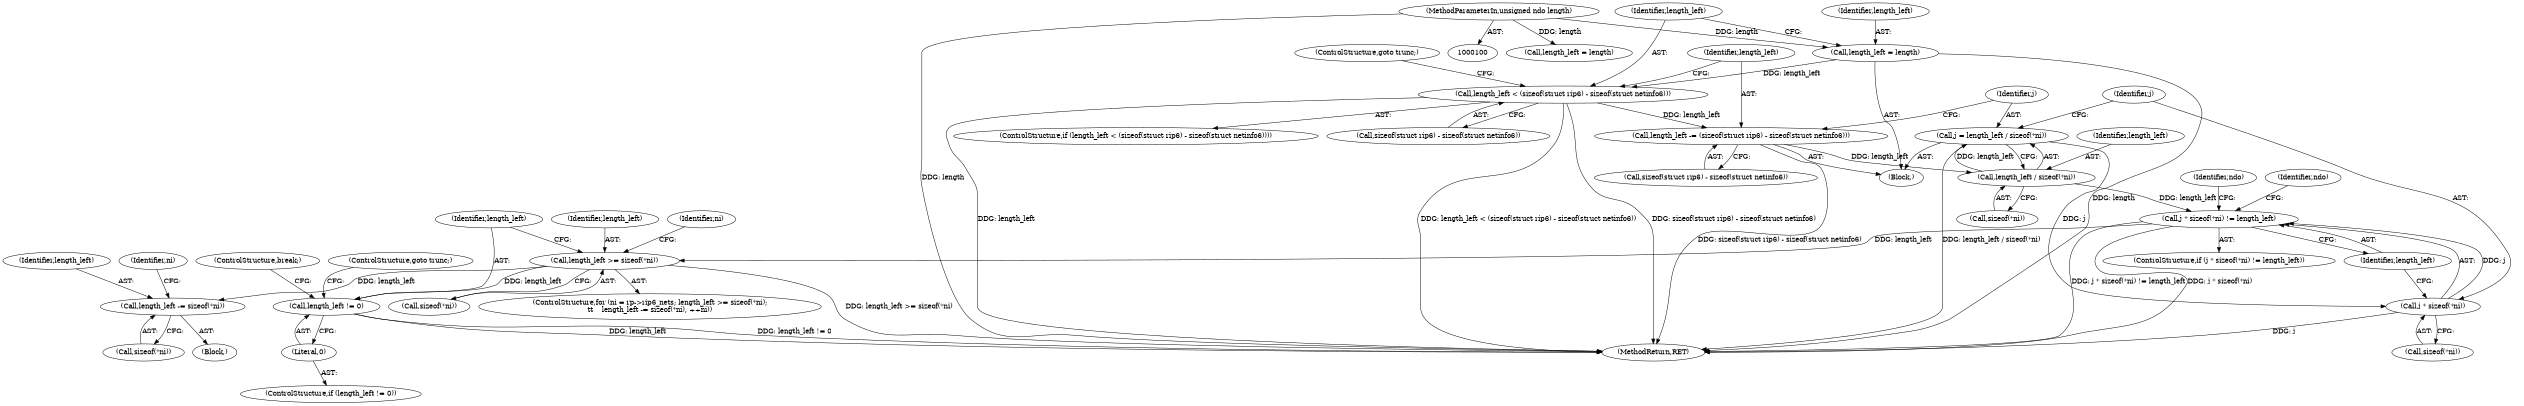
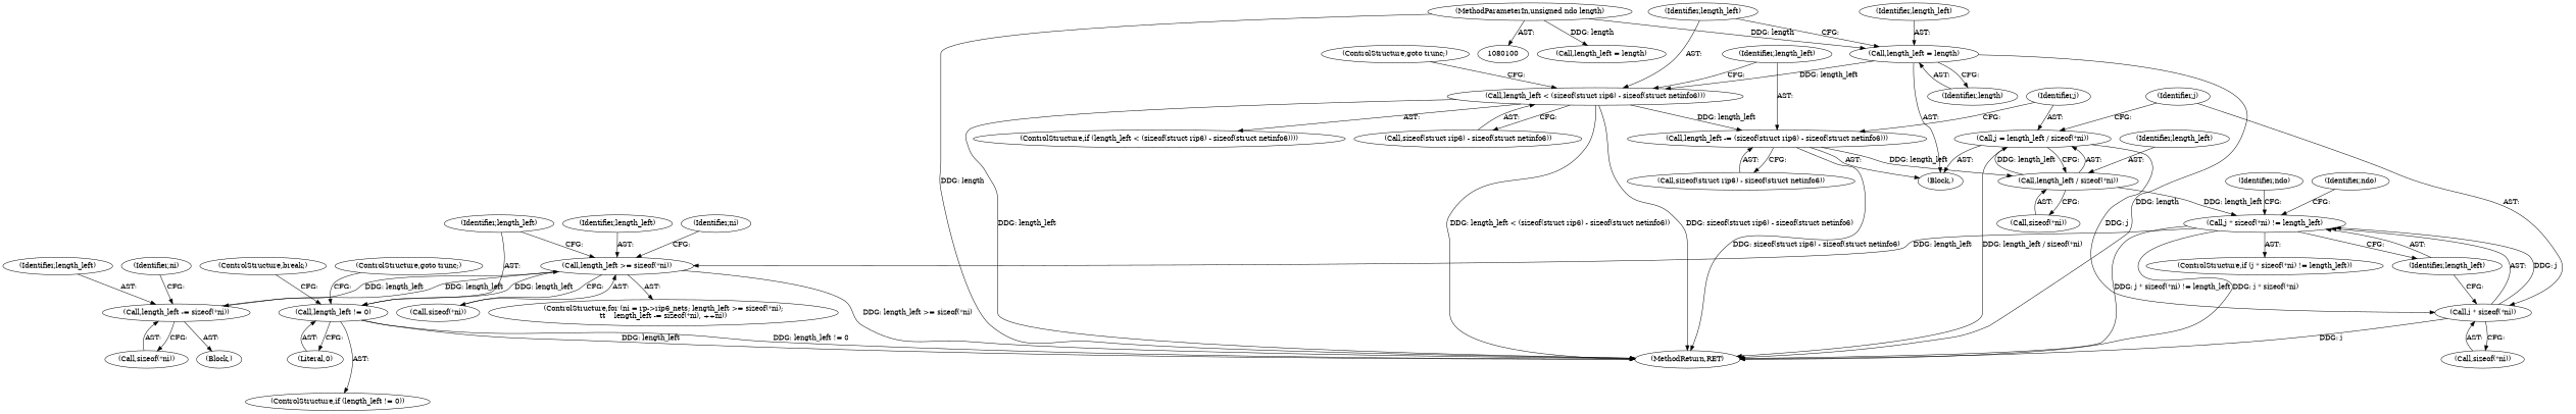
  digraph {
    n1 [label="(Call,j = length_left / sizeof(*ni))"]
    n2 [label="(Call,length_left / sizeof(*ni))"]
    n3 [label="(Call,j * sizeof(*ni))"]
    n4 [label="(Block,)"]
    n5 [label="(MethodReturn,RET)"]
    n6 [label="(Call,j * sizeof(*ni) != length_left)"]
    n7 [label="(Call,sizeof(*ni))"]
    n8 [label="(Call,sizeof(*ni))"]
    n9 [label="(Call,length_left >= sizeof(*ni))"]
    n10 [label="(Identifier,length_left)"]
    n11 [label="(ControlStructure,if (j * sizeof(*ni) != length_left))"]
    n12 [label="(Call,length_left -= (sizeof(struct rip6) - sizeof(struct netinfo6)))"]
    n13 [label="(Call,sizeof(struct rip6) - sizeof(struct netinfo6))"]
    n14 [label="(Call,length_left < (sizeof(struct rip6) - sizeof(struct netinfo6)))"]
    n15 [label="(ControlStructure,if (length_left < (sizeof(struct rip6) - sizeof(struct netinfo6))))"]
    n16 [label="(Call,sizeof(struct rip6) - sizeof(struct netinfo6))"]
    n17 [label="(Call,length_left = length)"]
+   n18 [label="(Identifier,length)"]
    n19 [label="(MethodParameterIn,unsigned ndo length)"]
    n20 [label="(Call,length_left = length)"]
-   1000100
+   1000100 [label=1080100]
    n22 [label="(Call,length_left -= sizeof(*ni))"]
    n23 [label="(Call,length_left != 0)"]
    n24 [label="(ControlStructure,for (ni = rp->rip6_nets; length_left >= sizeof(*ni);\n\t\t    length_left -= sizeof(*ni), ++ni))"]
    n25 [label="(Call,sizeof(*ni))"]
    n26 [label="(Call,sizeof(*ni))"]
    n27 [label="(Block,)"]
    n28 [label="(ControlStructure,if (length_left != 0))"]
    n29 [label="(Literal,0)"]
    n30 [label="(Identifier,j)"]
    n31 [label="(Identifier,length_left)"]
    n32 [label="(Identifier,length_left)"]
    n33 [label="(Identifier,length_left)"]
    n34 [label="(ControlStructure,break;)"]
    n35 [label="(Identifier,length_left)"]
    n36 [label="(Identifier,ni)"]
    n37 [label="(Identifier,ndo)"]
    n38 [label="(Identifier,ni)"]
    n39 [label="(Identifier,length_left)"]
    n40 [label="(Identifier,ndo)"]
    n41 [label="(ControlStructure,goto trunc;)"]
    n42 [label="(Identifier,length_left)"]
    n43 [label="(Identifier,j)"]
    n44 [label="(ControlStructure,goto trunc;)"]
    n45 [label="(Identifier,length_left)"]
    n1 -> n2 [label="CFG: "]
    n1 -> n3 [label="DDG: j"]
    n1 -> n4 [label="AST: "]
    n1 -> n5 [label="DDG: length_left / sizeof(*ni)"]
    n2 -> n1 [label="AST: "]
    n2 -> n1 [label="DDG: length_left"]
    n2 -> n6 [label="DDG: length_left"]
    n2 -> n7 [label="CFG: "]
    n3 -> n5 [label="DDG: j"]
    n3 -> n6 [label="AST: "]
    n3 -> n6 [label="DDG: j"]
    n3 -> n8 [label="CFG: "]
    n6 -> n5 [label="DDG: j * sizeof(*ni) != length_left"]
    n6 -> n5 [label="DDG: j * sizeof(*ni)"]
    n6 -> n9 [label="DDG: length_left"]
    n6 -> n10 [label="CFG: "]
    n6 -> n11 [label="AST: "]
    n7 -> n2 [label="AST: "]
    n8 -> n3 [label="AST: "]
    n9 -> n5 [label="DDG: length_left >= sizeof(*ni)"]
    n9 -> n22 [label="DDG: length_left"]
    n9 -> n23 [label="DDG: length_left"]
    n9 -> n24 [label="AST: "]
    n9 -> n25 [label="CFG: "]
    n10 -> n3 [label="CFG: "]
    n10 -> n6 [label="AST: "]
    n12 -> n2 [label="DDG: length_left"]
    n12 -> n4 [label="AST: "]
    n12 -> n5 [label="DDG: sizeof(struct rip6) - sizeof(struct netinfo6)"]
    n12 -> n13 [label="CFG: "]
    n13 -> n12 [label="AST: "]
    n14 -> n5 [label="DDG: sizeof(struct rip6) - sizeof(struct netinfo6)"]
    n14 -> n5 [label="DDG: length_left"]
    n14 -> n5 [label="DDG: length_left < (sizeof(struct rip6) - sizeof(struct netinfo6))"]
    n14 -> n12 [label="DDG: length_left"]
    n14 -> n15 [label="AST: "]
    n14 -> n16 [label="CFG: "]
    n16 -> n14 [label="AST: "]
    n17 -> n4 [label="AST: "]
    n17 -> n5 [label="DDG: length"]
    n17 -> n14 [label="DDG: length_left"]
+   n17 -> n18 [label="CFG: "]
+   n18 -> n17 [label="AST: "]
    n19 -> n5 [label="DDG: length"]
    n19 -> n17 [label="DDG: length"]
    n19 -> n20 [label="DDG: length"]
    n19 -> 1000100 [label="AST: "]
+   n22 -> n9 [label="DDG: length_left"]
    n22 -> n26 [label="CFG: "]
    n22 -> n27 [label="AST: "]
    n23 -> n5 [label="DDG: length_left"]
    n23 -> n5 [label="DDG: length_left != 0"]
-   n29 -> n28 [label="AST: "]
+   n23 -> n28 [label="AST: "]
    n23 -> n29 [label="CFG: "]
    n25 -> n9 [label="AST: "]
    n26 -> n22 [label="AST: "]
    n29 -> n23 [label="AST: "]
    n30 -> n1 [label="CFG: "]
    n30 -> n3 [label="AST: "]
    n31 -> n17 [label="AST: "]
    n32 -> n9 [label="AST: "]
    n33 -> n22 [label="AST: "]
    n34 -> n23 [label="CFG: "]
    n35 -> n2 [label="AST: "]
    n36 -> n22 [label="CFG: "]
    n37 -> n6 [label="CFG: "]
    n38 -> n9 [label="CFG: "]
    n39 -> n9 [label="CFG: "]
    n39 -> n23 [label="AST: "]
    n40 -> n6 [label="CFG: "]
    n41 -> n14 [label="CFG: "]
    n42 -> n14 [label="AST: "]
    n42 -> n17 [label="CFG: "]
    n43 -> n1 [label="AST: "]
    n43 -> n12 [label="CFG: "]
    n44 -> n23 [label="CFG: "]
    n45 -> n12 [label="AST: "]
    n45 -> n14 [label="CFG: "]
  }
